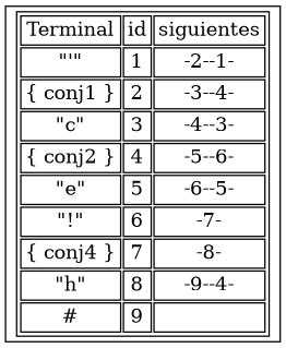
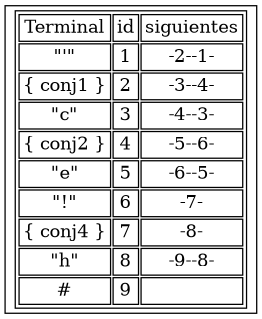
  digraph {
-   n1 [label=< <table> <tr><td>Terminal</td><td>id</td><td>siguientes</td></tr> <tr> <td>"'"</td><td>1</td><td>-2--1-</td> </tr> <tr> <td>\{ conj1 \}</td><td>2</td><td>-3--4-</td> </tr> <tr> <td>"c"</td><td>3</td><td>-4--3-</td> </tr> <tr> <td>\{ conj2 \}</td><td>4</td><td>-5--6-</td> </tr> <tr> <td>"e"</td><td>5</td><td>-6--5-</td> </tr> <tr> <td>"!"</td><td>6</td><td>-7-</td> </tr> <tr> <td>\{ conj4 \}</td><td>7</td><td>-8-</td> </tr> <tr> <td>"h"</td><td>8</td><td>-9--4-</td> </tr> <tr> <td>#</td><td>9</td><td></td> </tr> </table>> shape=record]
+   n1 [label=< <table> <tr><td>Terminal</td><td>id</td><td>siguientes</td></tr> <tr> <td>"'"</td><td>1</td><td>-2--1-</td> </tr> <tr> <td>\{ conj1 \}</td><td>2</td><td>-3--4-</td> </tr> <tr> <td>"c"</td><td>3</td><td>-4--3-</td> </tr> <tr> <td>\{ conj2 \}</td><td>4</td><td>-5--6-</td> </tr> <tr> <td>"e"</td><td>5</td><td>-6--5-</td> </tr> <tr> <td>"!"</td><td>6</td><td>-7-</td> </tr> <tr> <td>\{ conj4 \}</td><td>7</td><td>-8-</td> </tr> <tr> <td>"h"</td><td>8</td><td>-9--8-</td> </tr> <tr> <td>#</td><td>9</td><td></td> </tr> </table>> shape=record]
  }
